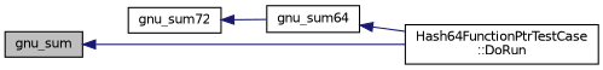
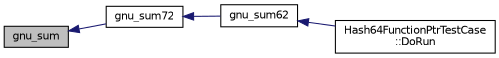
  digraph {
    rankdir=LR
    node [color=black fillcolor=white fontname=Helvetica fontsize=10 shape=record style=filled]
    edge [color=midnightblue dir=back fontname=Helvetica fontsize=10 labelfontname=Helvetica labelfontsize=10 style=solid]
    n1 [fillcolor=grey75 fontcolor=black height=0.2 label=gnu_sum width=0.4]
    n2 [height=0.2 label=gnu_sum72 width=0.4]
-   n3 [height=0.2 label=gnu_sum64 width=0.4]
+   n3 [height=0.2 label=gnu_sum62 width=0.4]
    n4 [height=0.2 label="Hash64FunctionPtrTestCase\l::DoRun" width=0.4]
-   n1 -> n4
+   n1 -> n2
    n2 -> n3
    n3 -> n4
  }
